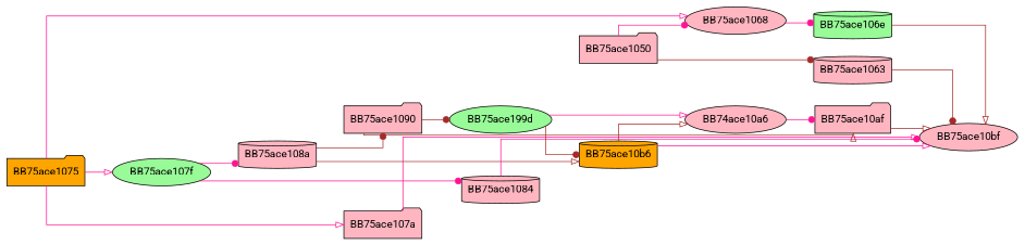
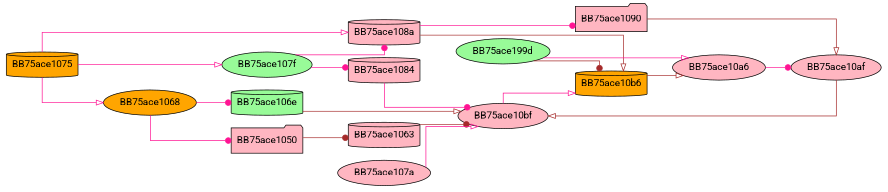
  digraph {
    fontname=Roboto
    rankdir=LR
    splines=ortho
    node [fillcolor=lightpink fontname=Roboto shape=ellipse style=filled]
    edge [arrowhead=dot color=deeppink fontname=Roboto]
    BB75ace1050 [shape=folder]
-   BB75ace1068
+   BB75ace1068 [fillcolor=orange]
    BB75ace1063 [shape=cylinder]
    BB75ace106e [fillcolor=palegreen shape=cylinder]
    BB75ace10bf
-   BB75ace1075 [fillcolor=orange shape=folder]
+   BB75ace1075 [fillcolor=orange shape=cylinder]
    BB75ace107f [fillcolor=palegreen]
-   BB75ace107a [shape=folder]
+   BB75ace107a
    BB75ace108a [shape=cylinder]
    BB75ace1084 [shape=cylinder]
    BB75ace10b6 [fillcolor=orange shape=cylinder]
    BB75ace1090 [shape=folder]
-   BB75ace10a6 [label=BB74ace10a6]
-   BB75ace10af [shape=folder]
+   BB75ace10a6
+   BB75ace10af
    n15 [fillcolor=palegreen label=BB75ace199d]
-   BB75ace1050 -> BB75ace1068
+   BB75ace1068 -> BB75ace1050
    BB75ace1050 -> BB75ace1063 [color=brown]
    BB75ace1068 -> BB75ace106e
    BB75ace1063 -> BB75ace10bf [color=brown]
    BB75ace106e -> BB75ace10bf [arrowhead=onormal color=brown]
    BB75ace1075 -> BB75ace1068 [arrowhead=onormal]
    BB75ace1075 -> BB75ace107f [arrowhead=onormal]
-   BB75ace1075 -> BB75ace107a [arrowhead=onormal]
+   BB75ace1075 -> BB75ace108a [arrowhead=onormal]
    BB75ace107f -> BB75ace108a
    BB75ace107f -> BB75ace1084
    BB75ace107a -> BB75ace10bf [arrowhead=onormal]
    BB75ace108a -> BB75ace10b6 [arrowhead=onormal color=brown]
-   BB75ace108a -> BB75ace1090 [color=brown]
+   BB75ace108a -> BB75ace1090
    BB75ace1084 -> BB75ace10bf
-   BB75ace10b6 -> BB75ace10bf [arrowhead=onormal]
+   BB75ace10bf -> BB75ace10b6 [arrowhead=onormal]
    BB75ace10b6 -> BB75ace10a6 [arrowhead=onormal color=brown]
    BB75ace1090 -> BB75ace10af [arrowhead=onormal color=brown]
-   BB75ace1090 -> n15 [color=brown]
    BB75ace10a6 -> BB75ace10af
    BB75ace10af -> BB75ace10bf [arrowhead=onormal color=brown]
    n15 -> BB75ace10b6 [color=brown]
    n15 -> BB75ace10a6 [arrowhead=onormal]
  }
